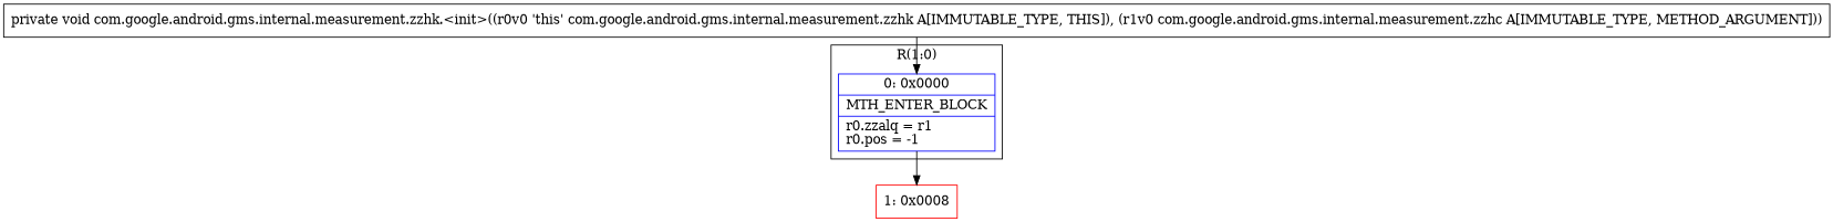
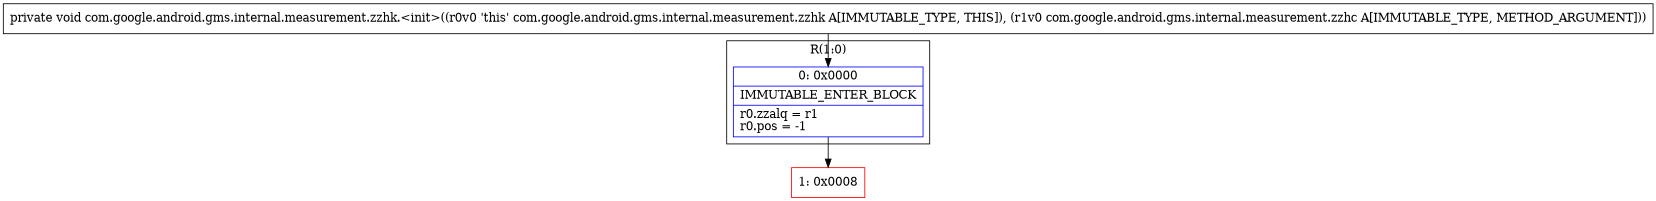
  digraph {
    node [shape=record]
-   n1 [color=blue label="{0\:\ 0x0000|MTH_ENTER_BLOCK\l|r0.zzalq = r1\lr0.pos = \-1\l}"]
+   n1 [color=blue label="{0\:\ 0x0000|IMMUTABLE_ENTER_BLOCK\l|r0.zzalq = r1\lr0.pos = \-1\l}"]
    n2 [color=red label="{1\:\ 0x0008}"]
    n3 [label="{private void com.google.android.gms.internal.measurement.zzhk.\<init\>((r0v0 'this' com.google.android.gms.internal.measurement.zzhk A[IMMUTABLE_TYPE, THIS]), (r1v0 com.google.android.gms.internal.measurement.zzhc A[IMMUTABLE_TYPE, METHOD_ARGUMENT])) }"]
    subgraph cluster_1 {
      label="R(1:0)"
      n1
    }
    n1 -> n2
    n3 -> n1
  }
